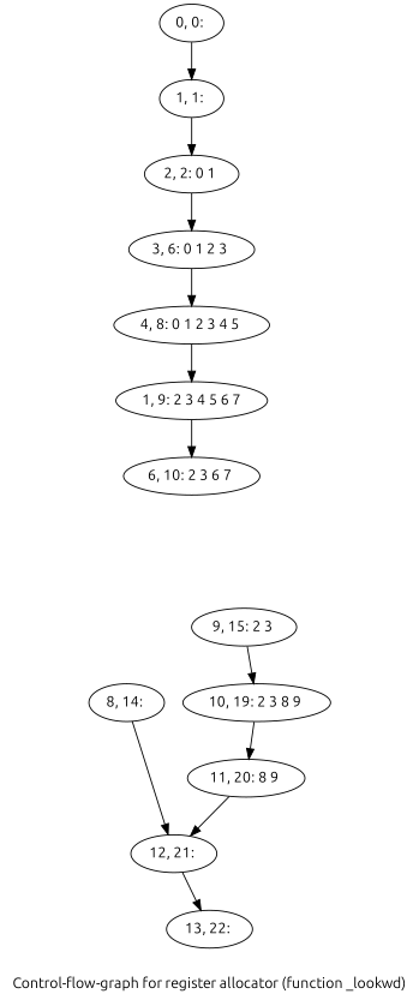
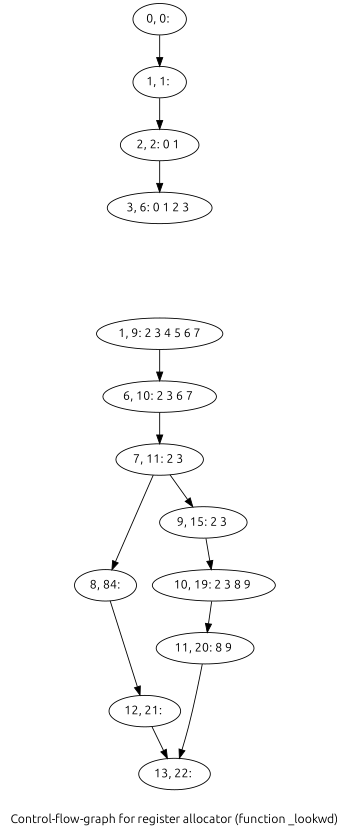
  digraph {
    fontname=Ubuntu
    label="Control-flow-graph for register allocator (function _lookwd)"
    node [fontname=Ubuntu]
    edge [fontname=Ubuntu]
    n1 [label="0, 0: "]
    n2 [label="1, 1: "]
    n3 [label="2, 2: 0 1 "]
    n4 [label="3, 6: 0 1 2 3 "]
-   n5 [label="4, 8: 0 1 2 3 4 5 "]
    n6 [label="1, 9: 2 3 4 5 6 7"]
    n7 [label="6, 10: 2 3 6 7 "]
-   n9 [label="8, 14: "]
+   n8 [label="7, 11: 2 3 "]
+   n9 [label="8, 84:"]
    n10 [label="9, 15: 2 3 "]
    n11 [label="12, 21: "]
    n12 [label="10, 19: 2 3 8 9 "]
    n13 [label="13, 22: "]
    n14 [label="11, 20: 8 9 "]
    n1 -> n2
    n2 -> n3
    n3 -> n4
-   n4 -> n5
-   n5 -> n6
    n6 -> n7
+   n7 -> n8
+   n8 -> n9
+   n8 -> n10
    n9 -> n11
    n10 -> n12
    n11 -> n13
    n12 -> n14
-   n14 -> n11
+   n14 -> n13
  }
